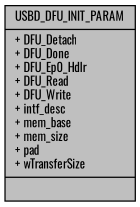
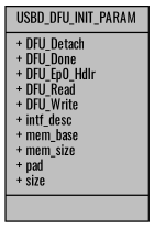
  digraph {
    fontname=Oswald
-   n1 [color=black fillcolor=grey75 fontcolor=black fontname=Oswald fontsize=10 height=0.2 label="{USBD_DFU_INIT_PARAM\n|+ DFU_Detach\l+ DFU_Done\l+ DFU_Ep0_Hdlr\l+ DFU_Read\l+ DFU_Write\l+ intf_desc\l+ mem_base\l+ mem_size\l+ pad\l+ wTransferSize\l|}" shape=record style=filled width=0.4]
+   n1 [color=black fillcolor=grey75 fontcolor=black fontname=Oswald fontsize=10 height=0.2 label="{USBD_DFU_INIT_PARAM\n|+ DFU_Detach\l+ DFU_Done\l+ DFU_Ep0_Hdlr\l+ DFU_Read\l+ DFU_Write\l+ intf_desc\l+ mem_base\l+ mem_size\l+ pad\l+ size\l|}" shape=record style=filled width=0.4]
  }
